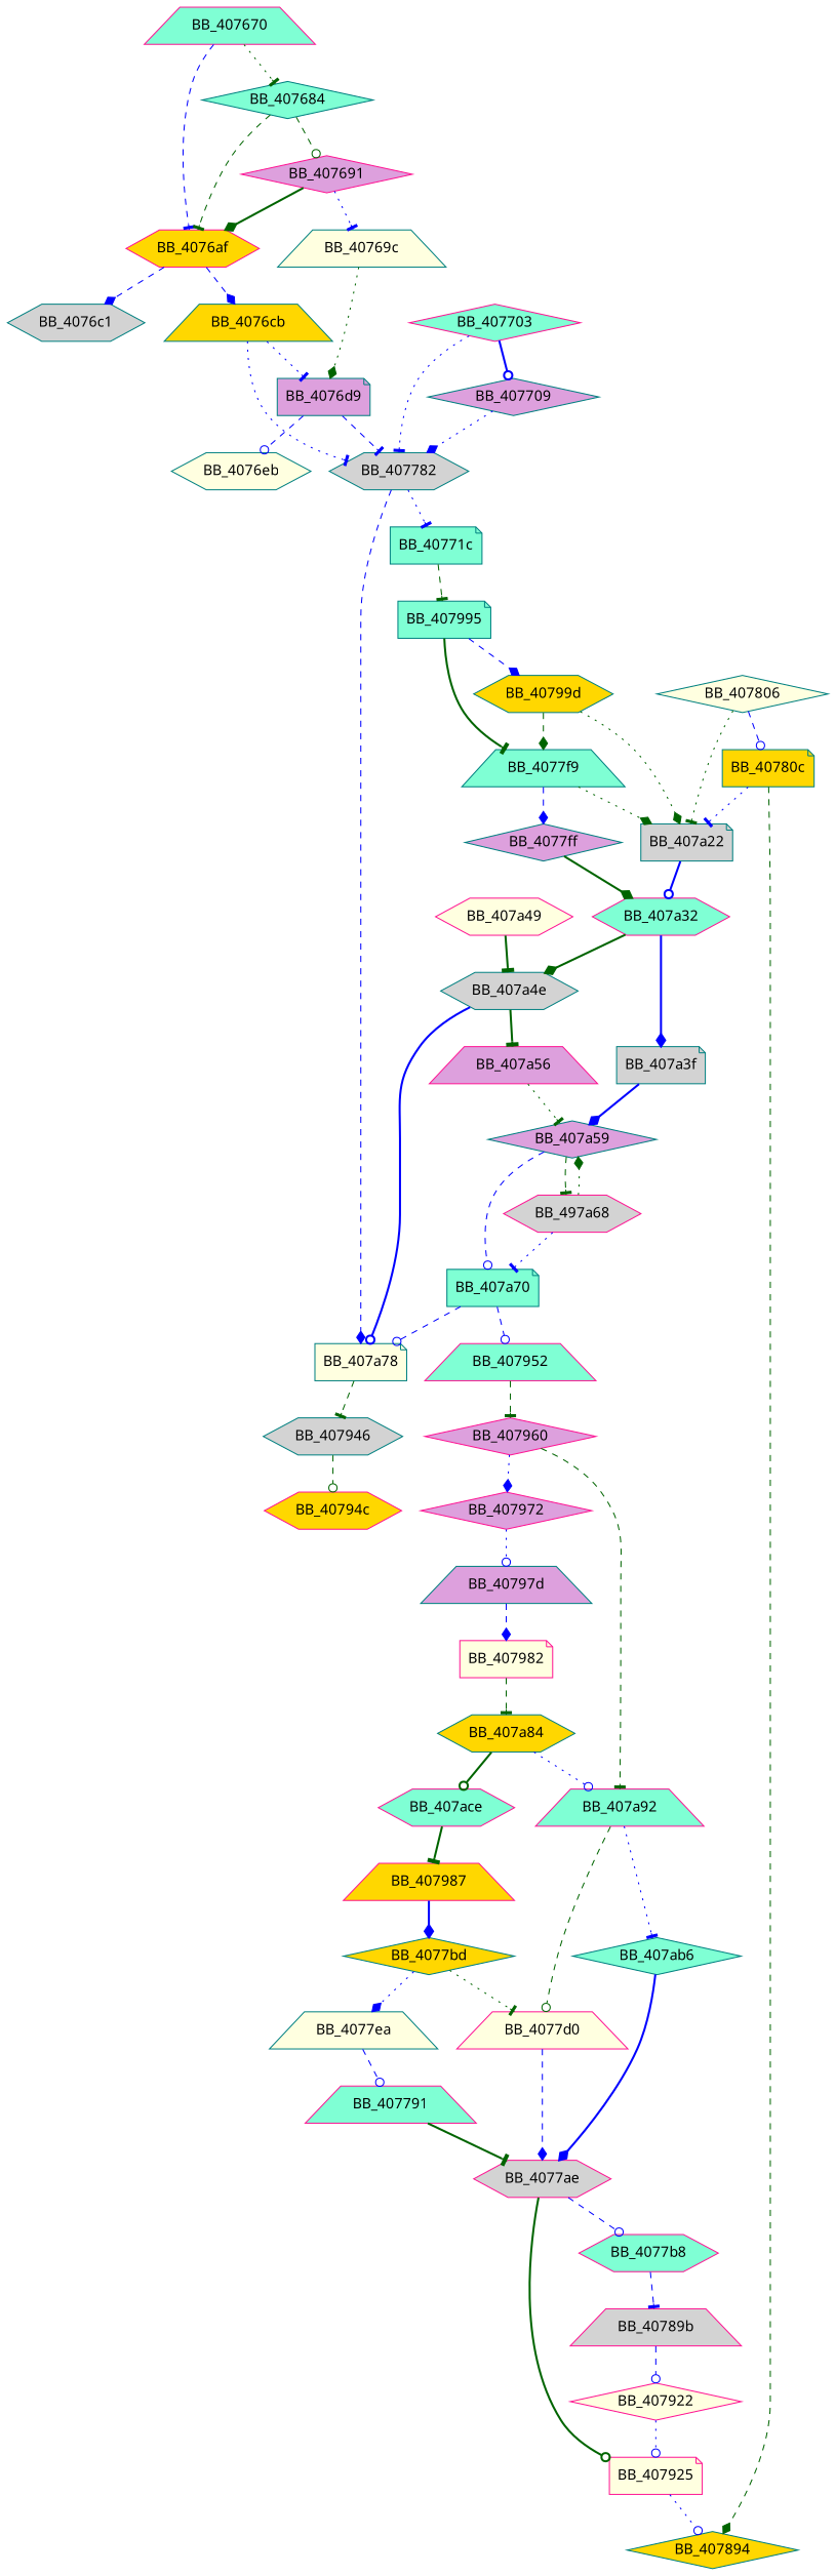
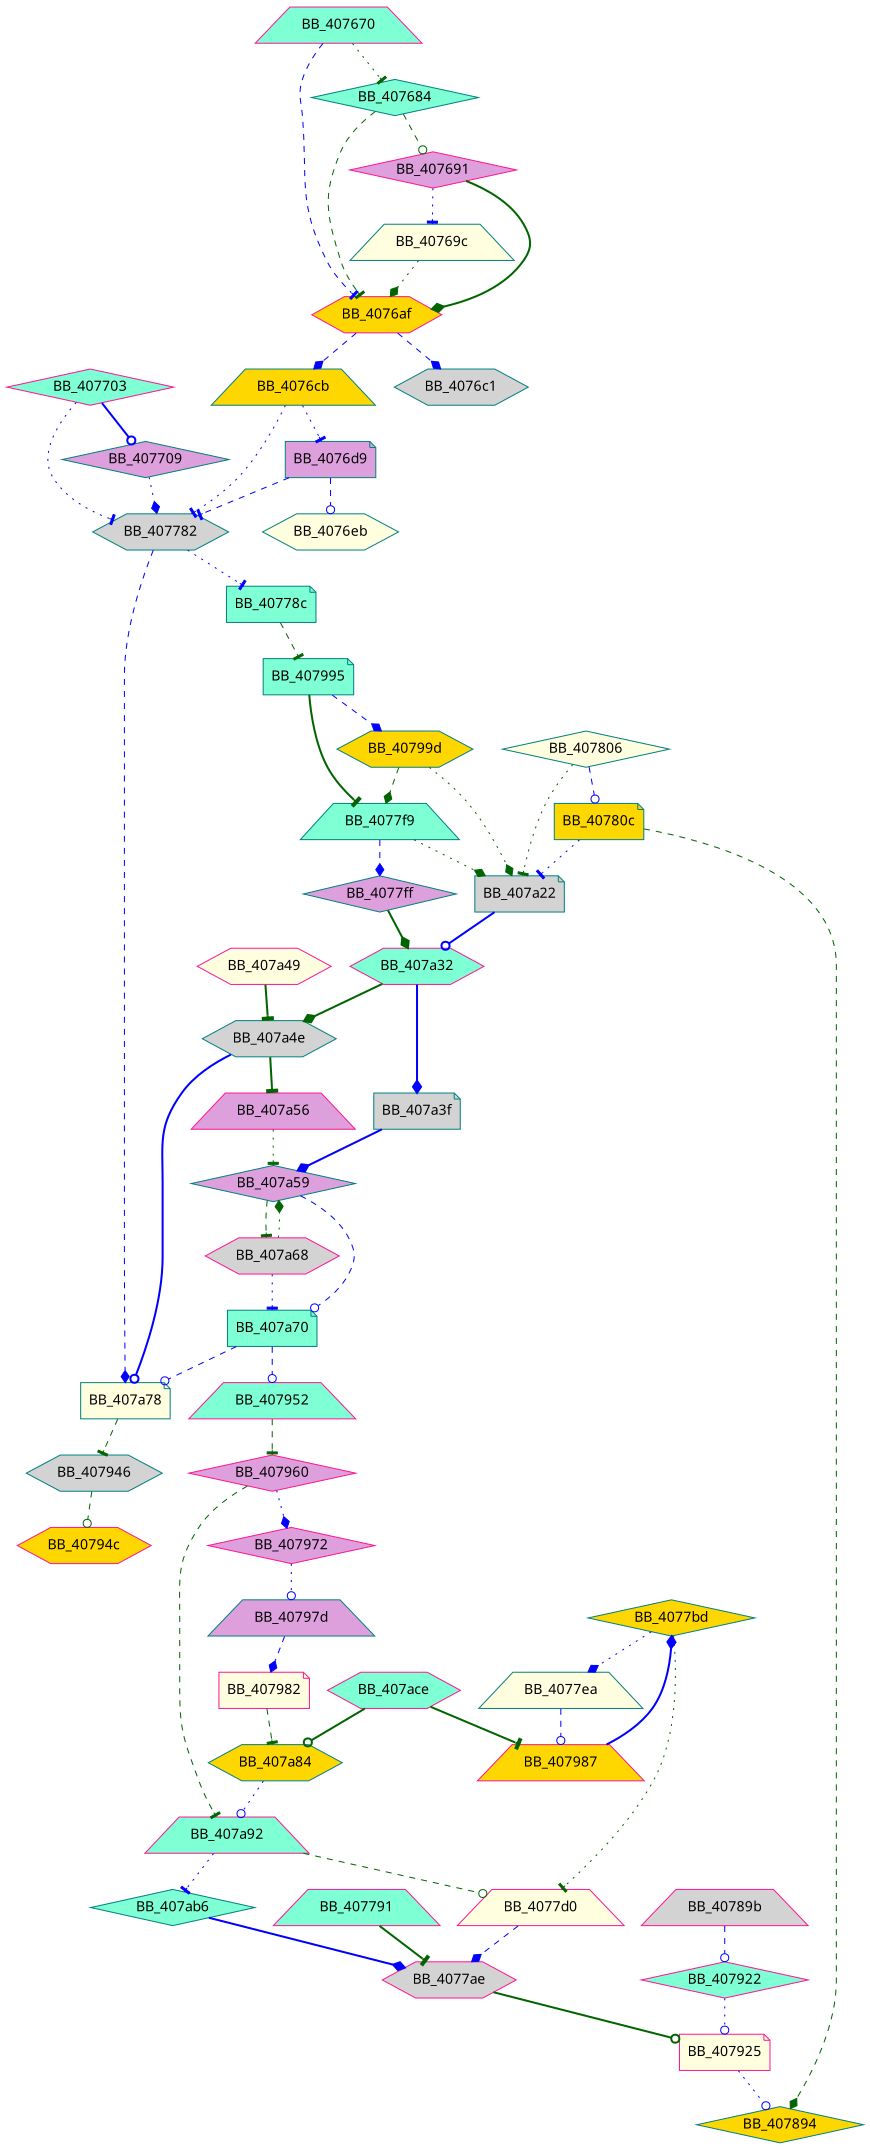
  digraph {
    fontname="Noto Sans"
    node [color=teal fillcolor=aquamarine fontname="Noto Sans" shape=hexagon style=filled]
    edge [arrowhead=tee color=blue fontname="Noto Sans" style=dashed]
    BB_407670 [color=deeppink shape=trapezium]
    BB_407684 [shape=diamond]
    BB_4076af [color=deeppink fillcolor=gold]
    BB_407691 [color=deeppink fillcolor=plum shape=diamond]
    BB_4076c1 [fillcolor=lightgrey]
    BB_4076cb [fillcolor=gold shape=trapezium]
    BB_40769c [fillcolor=lightyellow shape=trapezium]
    BB_4076d9 [fillcolor=plum shape=note]
    BB_407782 [fillcolor=lightgrey]
    BB_4076eb [fillcolor=lightyellow]
-   BB_40778c [shape=note label=BB_40771c]
+   BB_40778c [shape=note]
    BB_407a78 [fillcolor=lightyellow shape=note]
    BB_407995 [shape=note]
    BB_407946 [fillcolor=lightgrey]
    BB_407703 [color=deeppink shape=diamond]
    BB_407709 [fillcolor=plum shape=diamond]
    BB_4077f9 [shape=trapezium]
    BB_40799d [fillcolor=gold]
    BB_40794c [color=deeppink fillcolor=gold]
    BB_4077ff [fillcolor=plum shape=diamond]
    BB_407a22 [fillcolor=lightgrey shape=note]
    BB_407791 [color=deeppink shape=trapezium]
    BB_4077ae [color=deeppink fillcolor=lightgrey]
-   BB_4077b8 [color=deeppink]
    BB_407925 [color=deeppink fillcolor=lightyellow shape=note]
    BB_40789b [color=deeppink fillcolor=lightgrey shape=trapezium]
    BB_407894 [fillcolor=gold shape=diamond]
-   BB_407922 [color=deeppink fillcolor=lightyellow shape=diamond]
+   BB_407922 [color=deeppink shape=diamond]
    BB_4077bd [fillcolor=gold shape=diamond]
    BB_4077d0 [color=deeppink fillcolor=lightyellow shape=trapezium]
    BB_4077ea [fillcolor=lightyellow shape=trapezium]
    BB_407a32 [color=deeppink]
    BB_407a3f [fillcolor=lightgrey shape=note]
    BB_407a4e [fillcolor=lightgrey]
    BB_407a59 [fillcolor=plum shape=diamond]
    BB_407a56 [color=deeppink fillcolor=plum shape=trapezium]
    BB_407806 [fillcolor=lightyellow shape=diamond]
    BB_40780c [fillcolor=gold shape=note]
    BB_407952 [color=deeppink shape=trapezium]
    BB_407960 [color=deeppink fillcolor=plum shape=diamond]
    BB_407972 [color=deeppink fillcolor=plum shape=diamond]
    BB_407a92 [color=deeppink shape=trapezium]
    BB_40797d [fillcolor=plum shape=trapezium]
    BB_407ab6 [shape=diamond]
    BB_407982 [color=deeppink fillcolor=lightyellow shape=note]
    BB_407a84 [fillcolor=gold]
    BB_407ace [color=deeppink]
    BB_407987 [color=deeppink fillcolor=gold shape=trapezium]
-   BB_407a68 [color=deeppink fillcolor=lightgrey label=BB_497a68]
+   BB_407a68 [color=deeppink fillcolor=lightgrey]
    BB_407a70 [shape=note]
    BB_407a49 [color=deeppink fillcolor=lightyellow]
    BB_407670 -> BB_407684 [color=darkgreen style=dotted]
    BB_407670 -> BB_4076af
    BB_407684 -> BB_4076af [color=darkgreen]
    BB_407684 -> BB_407691 [arrowhead=odot color=darkgreen]
    BB_4076af -> BB_4076c1 [arrowhead=diamond]
    BB_4076af -> BB_4076cb [arrowhead=diamond]
    BB_407691 -> BB_4076af [arrowhead=diamond color=darkgreen style=bold]
    BB_407691 -> BB_40769c [style=dotted]
    BB_4076cb -> BB_4076d9 [style=dotted]
    BB_4076cb -> BB_407782 [style=dotted]
-   BB_40769c -> BB_4076d9 [arrowhead=diamond color=darkgreen style=dotted]
+   BB_40769c -> BB_4076af [arrowhead=diamond color=darkgreen style=dotted]
    BB_4076d9 -> BB_407782
    BB_4076d9 -> BB_4076eb [arrowhead=odot]
    BB_407782 -> BB_40778c [style=dotted]
    BB_407782 -> BB_407a78 [arrowhead=diamond]
    BB_40778c -> BB_407995 [color=darkgreen]
    BB_407a78 -> BB_407946 [color=darkgreen]
    BB_407995 -> BB_4077f9 [color=darkgreen style=bold]
    BB_407995 -> BB_40799d [arrowhead=diamond]
    BB_407946 -> BB_40794c [arrowhead=odot color=darkgreen]
    BB_407703 -> BB_407782 [style=dotted]
    BB_407703 -> BB_407709 [arrowhead=odot style=bold]
    BB_407709 -> BB_407782 [arrowhead=diamond style=dotted]
    BB_4077f9 -> BB_4077ff [arrowhead=diamond]
    BB_4077f9 -> BB_407a22 [arrowhead=diamond color=darkgreen style=dotted]
    BB_40799d -> BB_4077f9 [arrowhead=diamond color=darkgreen]
    BB_40799d -> BB_407a22 [arrowhead=diamond color=darkgreen style=dotted]
    BB_4077ff -> BB_407a32 [arrowhead=diamond color=darkgreen style=bold]
    BB_407a22 -> BB_407a32 [arrowhead=odot style=bold]
    BB_407791 -> BB_4077ae [color=darkgreen style=bold]
-   BB_4077ae -> BB_4077b8 [arrowhead=odot]
    BB_4077ae -> BB_407925 [arrowhead=odot color=darkgreen style=bold]
-   BB_4077b8 -> BB_40789b
    BB_407925 -> BB_407894 [arrowhead=odot style=dotted]
    BB_40789b -> BB_407922 [arrowhead=odot]
    BB_407922 -> BB_407925 [arrowhead=odot style=dotted]
    BB_4077bd -> BB_4077d0 [color=darkgreen style=dotted]
    BB_4077bd -> BB_4077ea [arrowhead=diamond style=dotted]
    BB_4077d0 -> BB_4077ae [arrowhead=diamond]
-   BB_4077ea -> BB_407791 [arrowhead=odot]
+   BB_4077ea -> BB_407987 [arrowhead=odot]
    BB_407a32 -> BB_407a3f [arrowhead=diamond style=bold]
    BB_407a32 -> BB_407a4e [arrowhead=diamond color=darkgreen style=bold]
    BB_407a3f -> BB_407a59 [arrowhead=diamond style=bold]
    BB_407a4e -> BB_407a78 [arrowhead=odot style=bold]
    BB_407a4e -> BB_407a56 [color=darkgreen style=bold]
    BB_407a59 -> BB_407a68 [color=darkgreen]
    BB_407a59 -> BB_407a70 [arrowhead=odot]
    BB_407a56 -> BB_407a59 [color=darkgreen style=dotted]
    BB_407806 -> BB_407a22 [color=darkgreen style=dotted]
    BB_407806 -> BB_40780c [arrowhead=odot]
    BB_40780c -> BB_407a22 [style=dotted]
    BB_40780c -> BB_407894 [arrowhead=diamond color=darkgreen]
    BB_407952 -> BB_407960 [color=darkgreen]
    BB_407960 -> BB_407972 [arrowhead=diamond style=dotted]
    BB_407960 -> BB_407a92 [color=darkgreen]
    BB_407972 -> BB_40797d [arrowhead=odot style=dotted]
    BB_407a92 -> BB_4077d0 [arrowhead=odot color=darkgreen]
    BB_407a92 -> BB_407ab6 [style=dotted]
    BB_40797d -> BB_407982 [arrowhead=diamond]
    BB_407ab6 -> BB_4077ae [arrowhead=diamond style=bold]
    BB_407982 -> BB_407a84 [color=darkgreen]
    BB_407a84 -> BB_407a92 [arrowhead=odot style=dotted]
-   BB_407a84 -> BB_407ace [arrowhead=odot color=darkgreen style=bold]
+   BB_407ace -> BB_407a84 [arrowhead=odot color=darkgreen style=bold]
    BB_407ace -> BB_407987 [color=darkgreen style=bold]
    BB_407987 -> BB_4077bd [arrowhead=diamond style=bold]
    BB_407a68 -> BB_407a59 [arrowhead=diamond color=darkgreen style=dotted]
    BB_407a68 -> BB_407a70 [style=dotted]
    BB_407a70 -> BB_407a78 [arrowhead=odot]
    BB_407a70 -> BB_407952 [arrowhead=odot]
    BB_407a49 -> BB_407a4e [color=darkgreen style=bold]
  }
